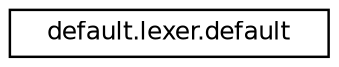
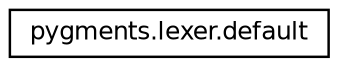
  digraph {
    rankdir=TB
-   n1 [color=black fillcolor=white fontname=Helvetica fontsize=10 height=0.2 label="default.lexer.default" shape=box style=filled width=0.4]
+   n1 [color=black fillcolor=white fontname=Helvetica fontsize=10 height=0.2 label="pygments.lexer.default" shape=box style=filled width=0.4]
  }
